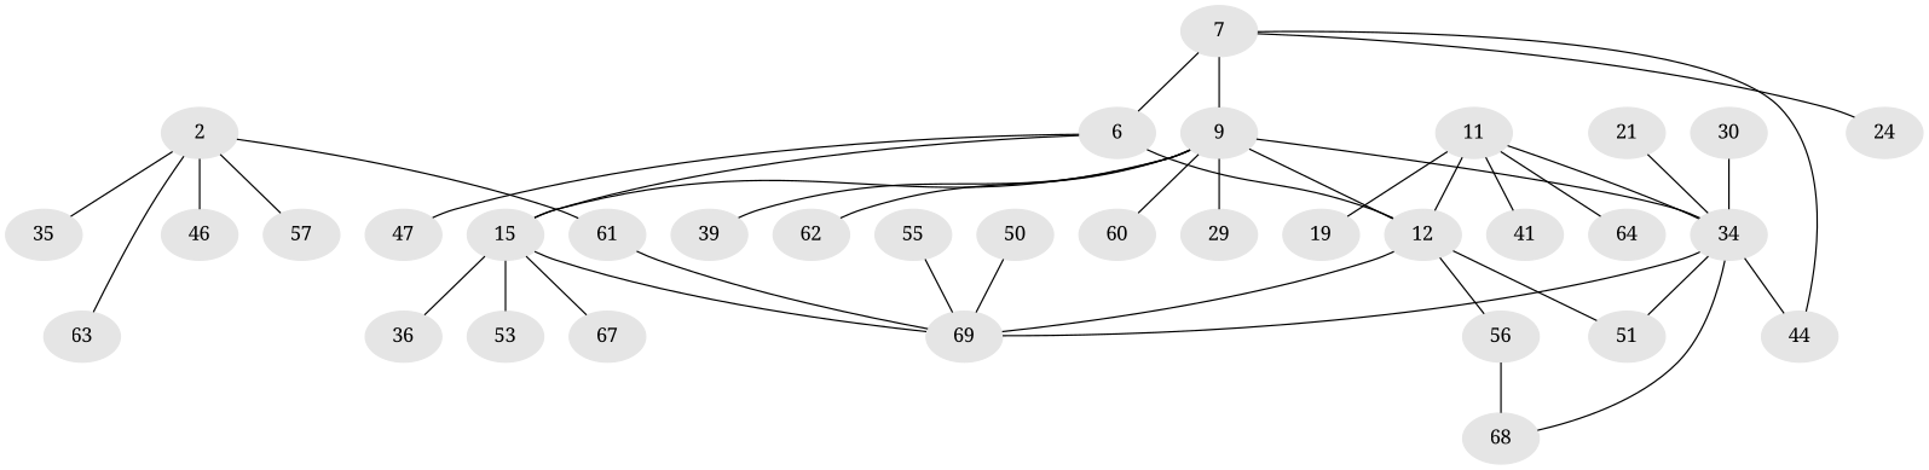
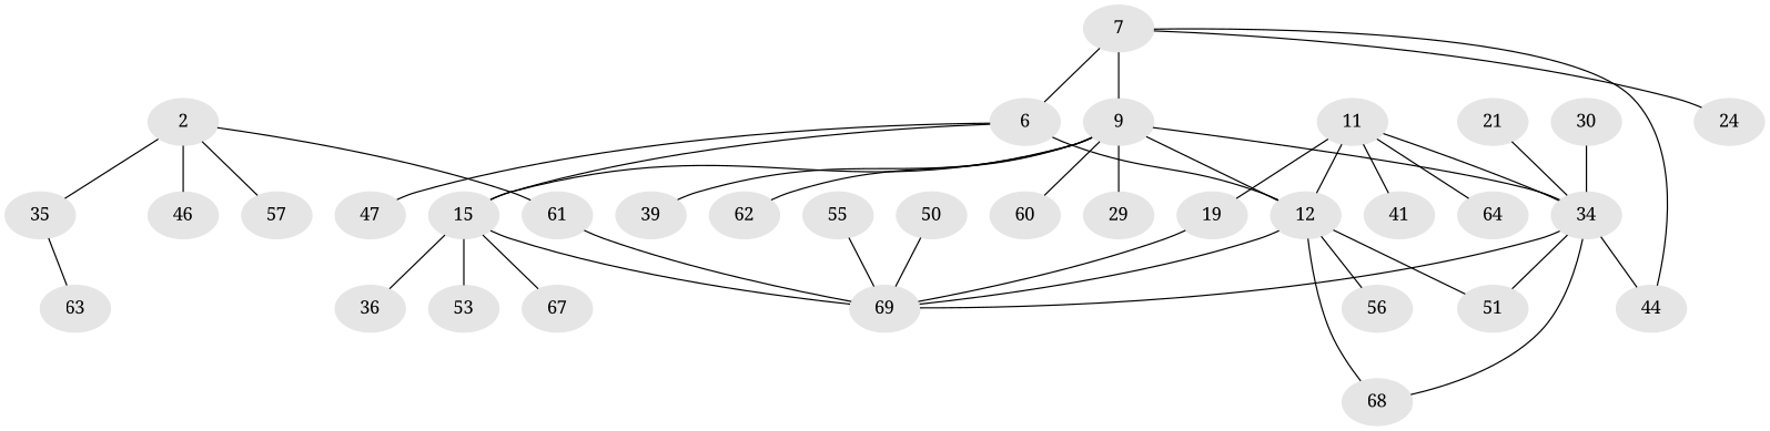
  graph {
    fontname="Noto Serif"
    node [color=gray90 fontname="Noto Serif" style=filled]
    edge [fontname="Noto Serif"]
    2 [super="+1"]
    35
    46
    57 [super="+48"]
    61
    63 [super="+54"]
    9 [super="+7+3"]
    12 [super="+10"]
    15 [super="+14"]
    60 [super="+32"]
    29
    34 [super="+8"]
    39
    62
    69 [super="+66+13"]
    n16 [label=7 super="+4"]
    6
    24
    44 [super="+43"]
    47 [super="+27"]
    51 [super="+31"]
    56
    68 [super="+59"]
    36
    53
    67 [super="+28+38"]
    11
    19
    41
    64
    21
    30 [super="+18"]
    55
    n34 [label=50 super="+49"]
    2 -- 35
    2 -- 46
    2 -- 57
    2 -- 61
-   2 -- 63
+   35 -- 63
    61 -- 69
    9 -- 12
    9 -- 15
    9 -- 60
    9 -- 29 [weight=2]
    9 -- 34 [weight=2]
    9 -- 39
    9 -- 62
    12 -- 69
    12 -- 51
    12 -- 56
-   56 -- 68
+   12 -- 68
    15 -- 69 [weight=2]
    15 -- 36
    15 -- 53
    15 -- 67
    34 -- 69
    34 -- 44
    34 -- 51
    34 -- 68
    n16 -- 9 [weight=2]
    n16 -- 6 [weight=2]
    n16 -- 24
    n16 -- 44
    6 -- 12
    6 -- 15
    6 -- 47
    11 -- 12 [weight=2]
    11 -- 34
    11 -- 19
    11 -- 41
    11 -- 64
+   19 -- 69
    21 -- 34
    30 -- 34
    55 -- 69
    n34 -- 69
  }
